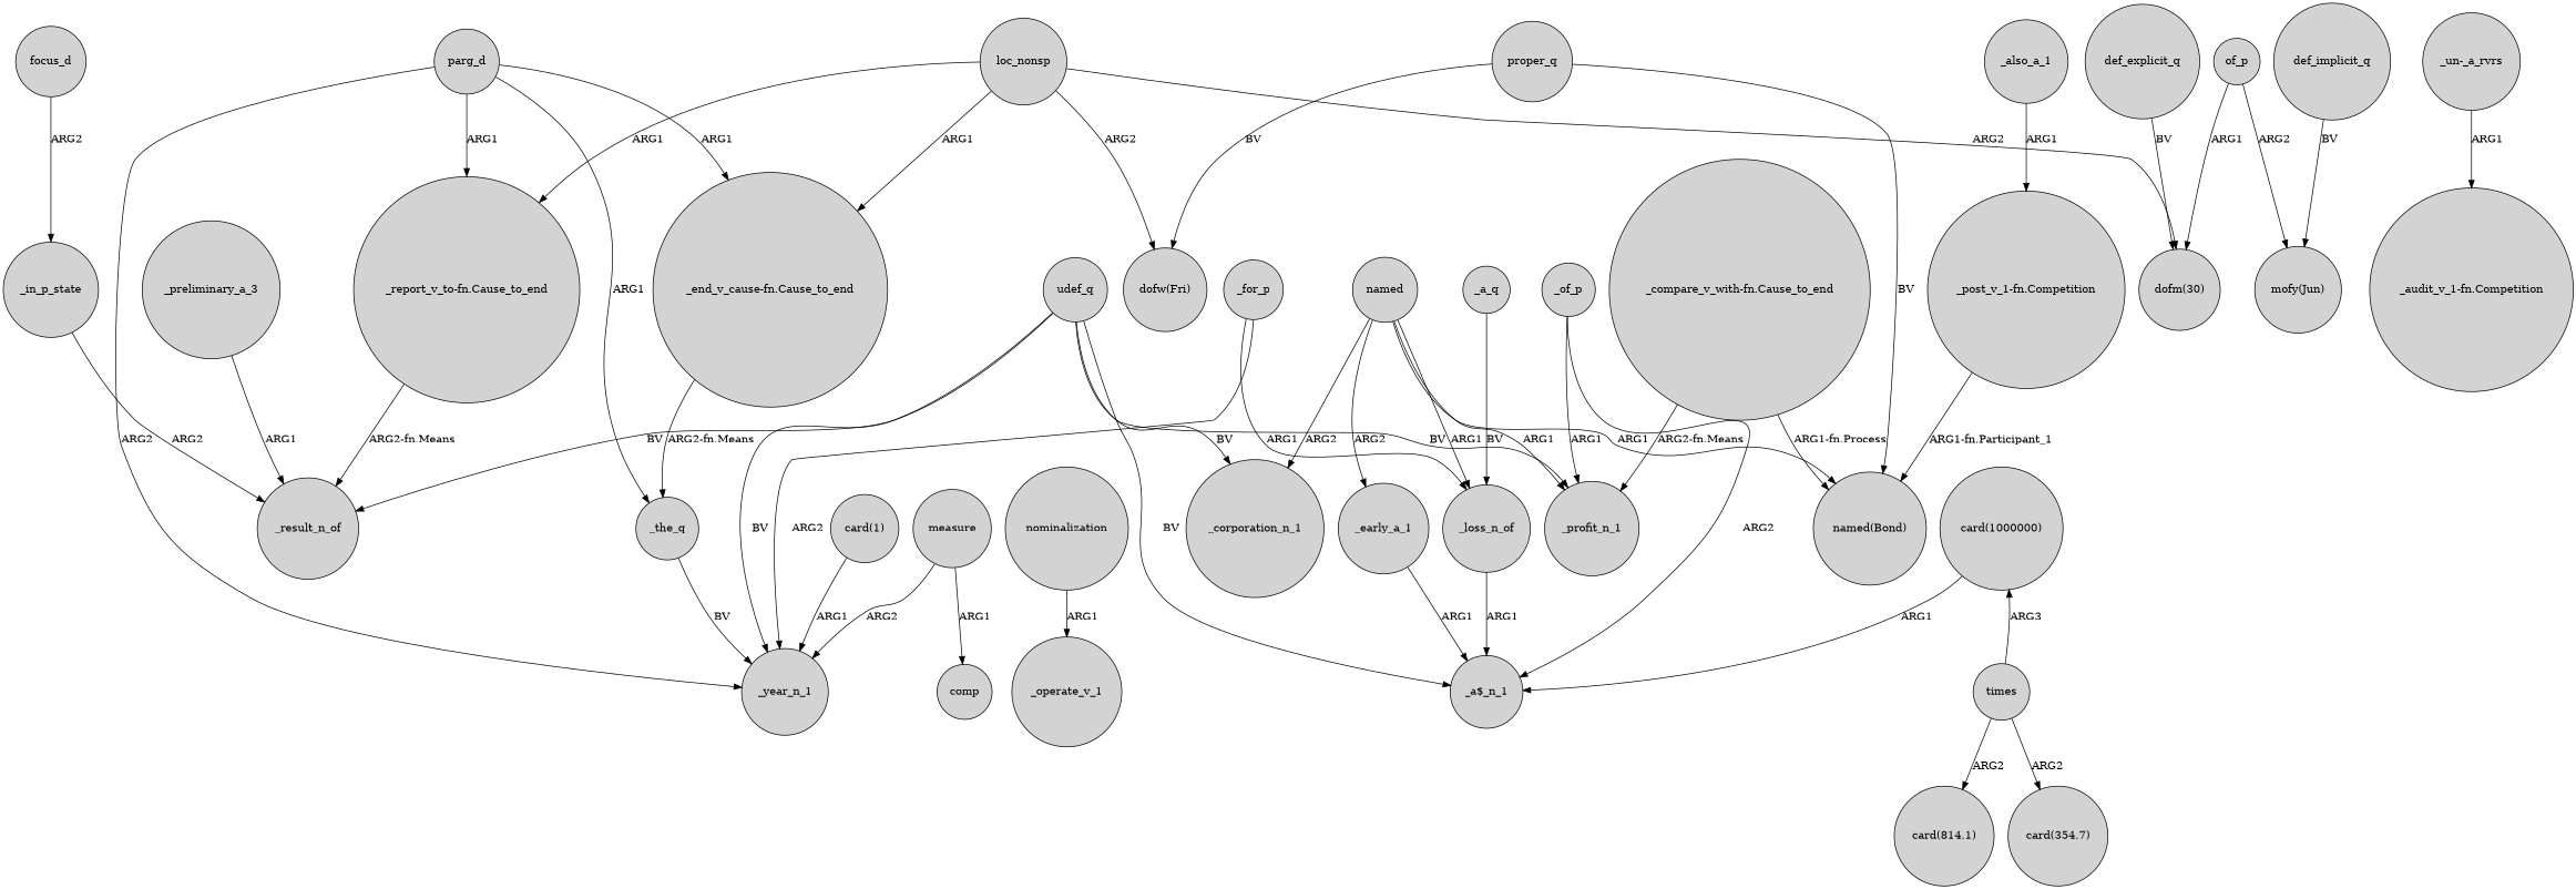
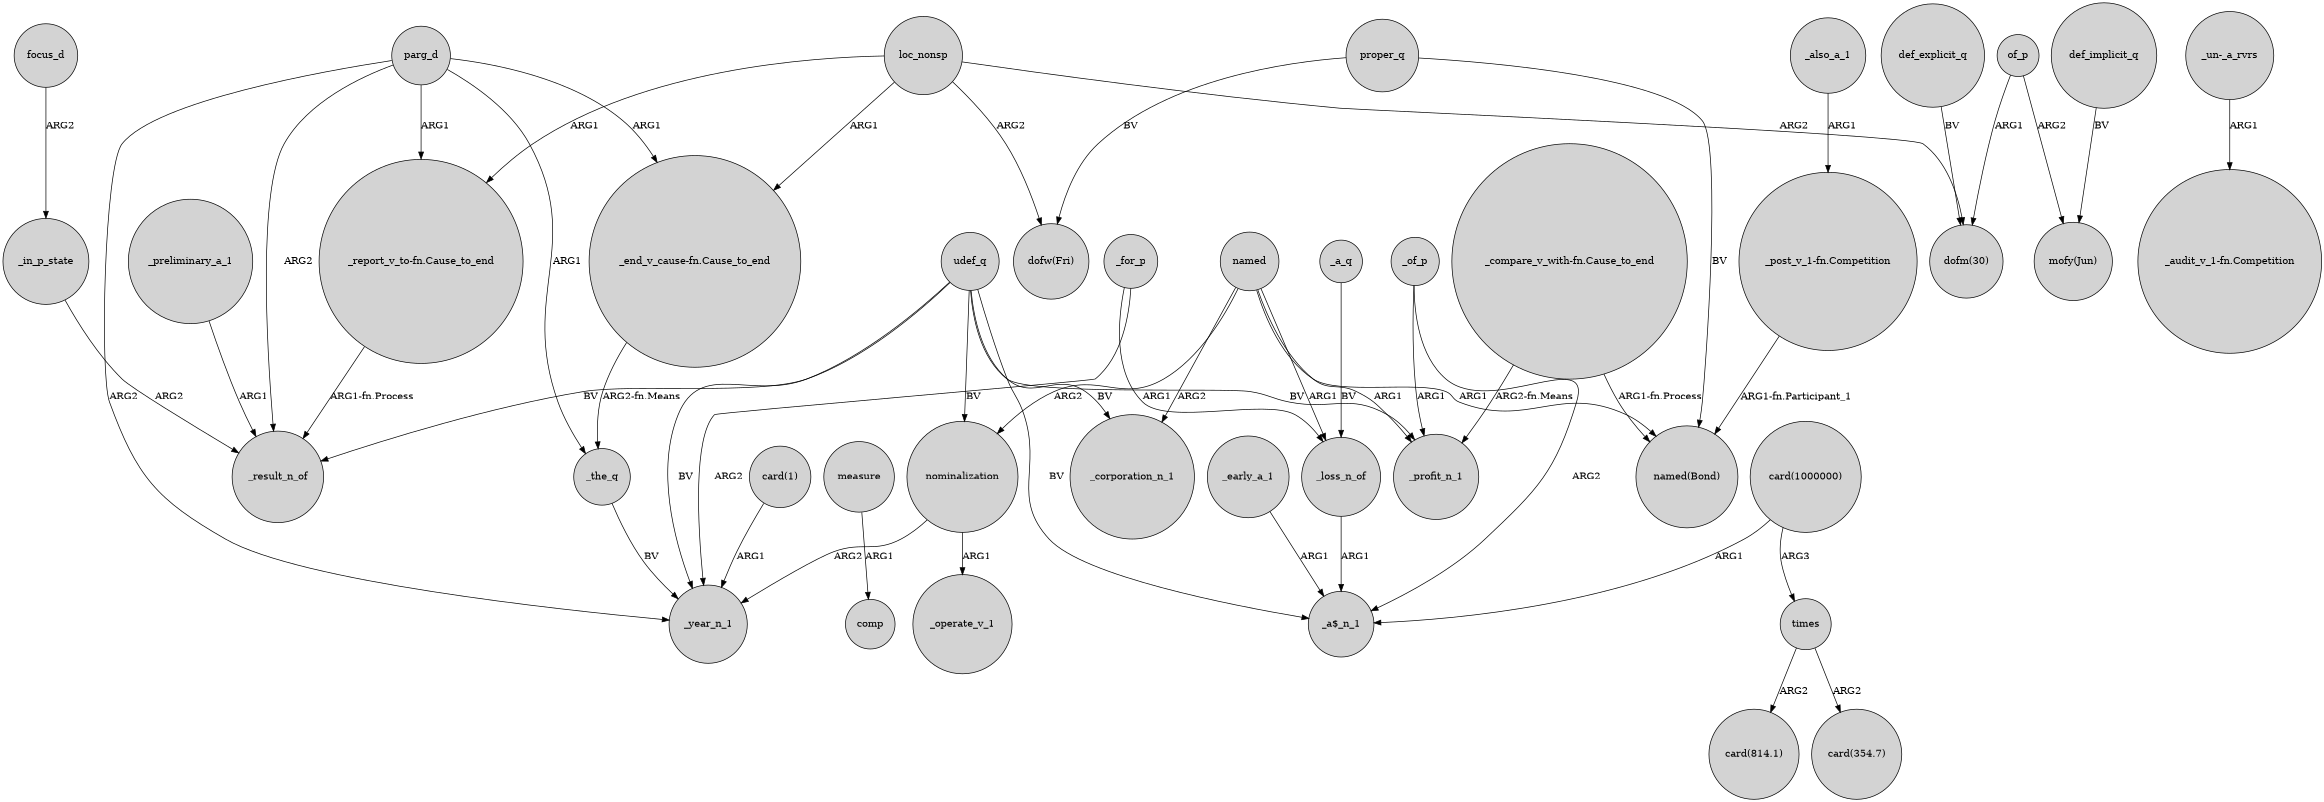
  digraph {
    node [shape=circle style=filled]
    parg_d
    "_end_v_cause-fn.Cause_to_end"
    _result_n_of
    "_report_v_to-fn.Cause_to_end"
    _year_n_1
    _the_q
    _a_q
    _loss_n_of
    "_a$_n_1"
    focus_d
    _in_p_state
    "_un-_a_rvrs"
    "_audit_v_1-fn.Competition"
    proper_q
    "dofw(Fri)"
    "named(Bond)"
    "card(1)"
    loc_nonsp
    "dofm(30)"
    _also_a_1
    "_post_v_1-fn.Competition"
    "_compare_v_with-fn.Cause_to_end"
    _profit_n_1
    udef_q
    nominalization
    _corporation_n_1
    _operate_v_1
    times
    "card(1000000)"
    "card(814.1)"
    "card(354.7)"
    _early_a_1
    def_explicit_q
    def_implicit_q
    "mofy(Jun)"
    n36 [label=named]
    measure
    comp
    _of_p
    _for_p
-   _preliminary_a_1 [label=_preliminary_a_3]
+   _preliminary_a_1
    of_p
    parg_d -> "_end_v_cause-fn.Cause_to_end" [label=ARG1]
+   parg_d -> _result_n_of [label=ARG2]
    parg_d -> "_report_v_to-fn.Cause_to_end" [label=ARG1]
    parg_d -> _year_n_1 [label=ARG2]
    parg_d -> _the_q [label=ARG1]
    "_end_v_cause-fn.Cause_to_end" -> _the_q [label="ARG2-fn.Means"]
-   "_report_v_to-fn.Cause_to_end" -> _result_n_of [label="ARG2-fn.Means"]
+   "_report_v_to-fn.Cause_to_end" -> _result_n_of [label="ARG1-fn.Process"]
    _the_q -> _year_n_1 [label=BV]
    _a_q -> _loss_n_of [label=BV]
    _loss_n_of -> "_a$_n_1" [label=ARG1]
    focus_d -> _in_p_state [label=ARG2]
    _in_p_state -> _result_n_of [label=ARG2]
    "_un-_a_rvrs" -> "_audit_v_1-fn.Competition" [label=ARG1]
    proper_q -> "dofw(Fri)" [label=BV]
    proper_q -> "named(Bond)" [label=BV]
    "card(1)" -> _year_n_1 [label=ARG1]
    loc_nonsp -> "_end_v_cause-fn.Cause_to_end" [label=ARG1]
    loc_nonsp -> "_report_v_to-fn.Cause_to_end" [label=ARG1]
    loc_nonsp -> "dofw(Fri)" [label=ARG2]
    loc_nonsp -> "dofm(30)" [label=ARG2]
    _also_a_1 -> "_post_v_1-fn.Competition" [label=ARG1]
    "_post_v_1-fn.Competition" -> "named(Bond)" [label="ARG1-fn.Participant_1"]
    "_compare_v_with-fn.Cause_to_end" -> "named(Bond)" [label="ARG1-fn.Process"]
    "_compare_v_with-fn.Cause_to_end" -> _profit_n_1 [label="ARG2-fn.Means"]
    udef_q -> _result_n_of [label=BV]
    udef_q -> _year_n_1 [label=BV]
    udef_q -> "_a$_n_1" [label=BV]
    udef_q -> _profit_n_1 [label=BV]
+   udef_q -> nominalization [label=BV]
    udef_q -> _corporation_n_1 [label=BV]
    nominalization -> _operate_v_1 [label=ARG1]
-   times -> "card(1000000)" [label=ARG3]
+   "card(1000000)" -> times [label=ARG3]
    times -> "card(814.1)" [label=ARG2]
    times -> "card(354.7)" [label=ARG2]
    "card(1000000)" -> "_a$_n_1" [label=ARG1]
    _early_a_1 -> "_a$_n_1" [label=ARG1]
    def_explicit_q -> "dofm(30)" [label=BV]
    def_implicit_q -> "mofy(Jun)" [label=BV]
    n36 -> _loss_n_of [label=ARG1]
    n36 -> "named(Bond)" [label=ARG1]
    n36 -> _profit_n_1 [label=ARG1]
-   n36 -> _early_a_1 [label=ARG2]
+   n36 -> nominalization [label=ARG2]
    n36 -> _corporation_n_1 [label=ARG2]
-   measure -> _year_n_1 [label=ARG2]
+   nominalization -> _year_n_1 [label=ARG2]
    measure -> comp [label=ARG1]
    _of_p -> "_a$_n_1" [label=ARG2]
    _of_p -> _profit_n_1 [label=ARG1]
    _for_p -> _year_n_1 [label=ARG2]
    _for_p -> _loss_n_of [label=ARG1]
    _preliminary_a_1 -> _result_n_of [label=ARG1]
    of_p -> "dofm(30)" [label=ARG1]
    of_p -> "mofy(Jun)" [label=ARG2]
  }
